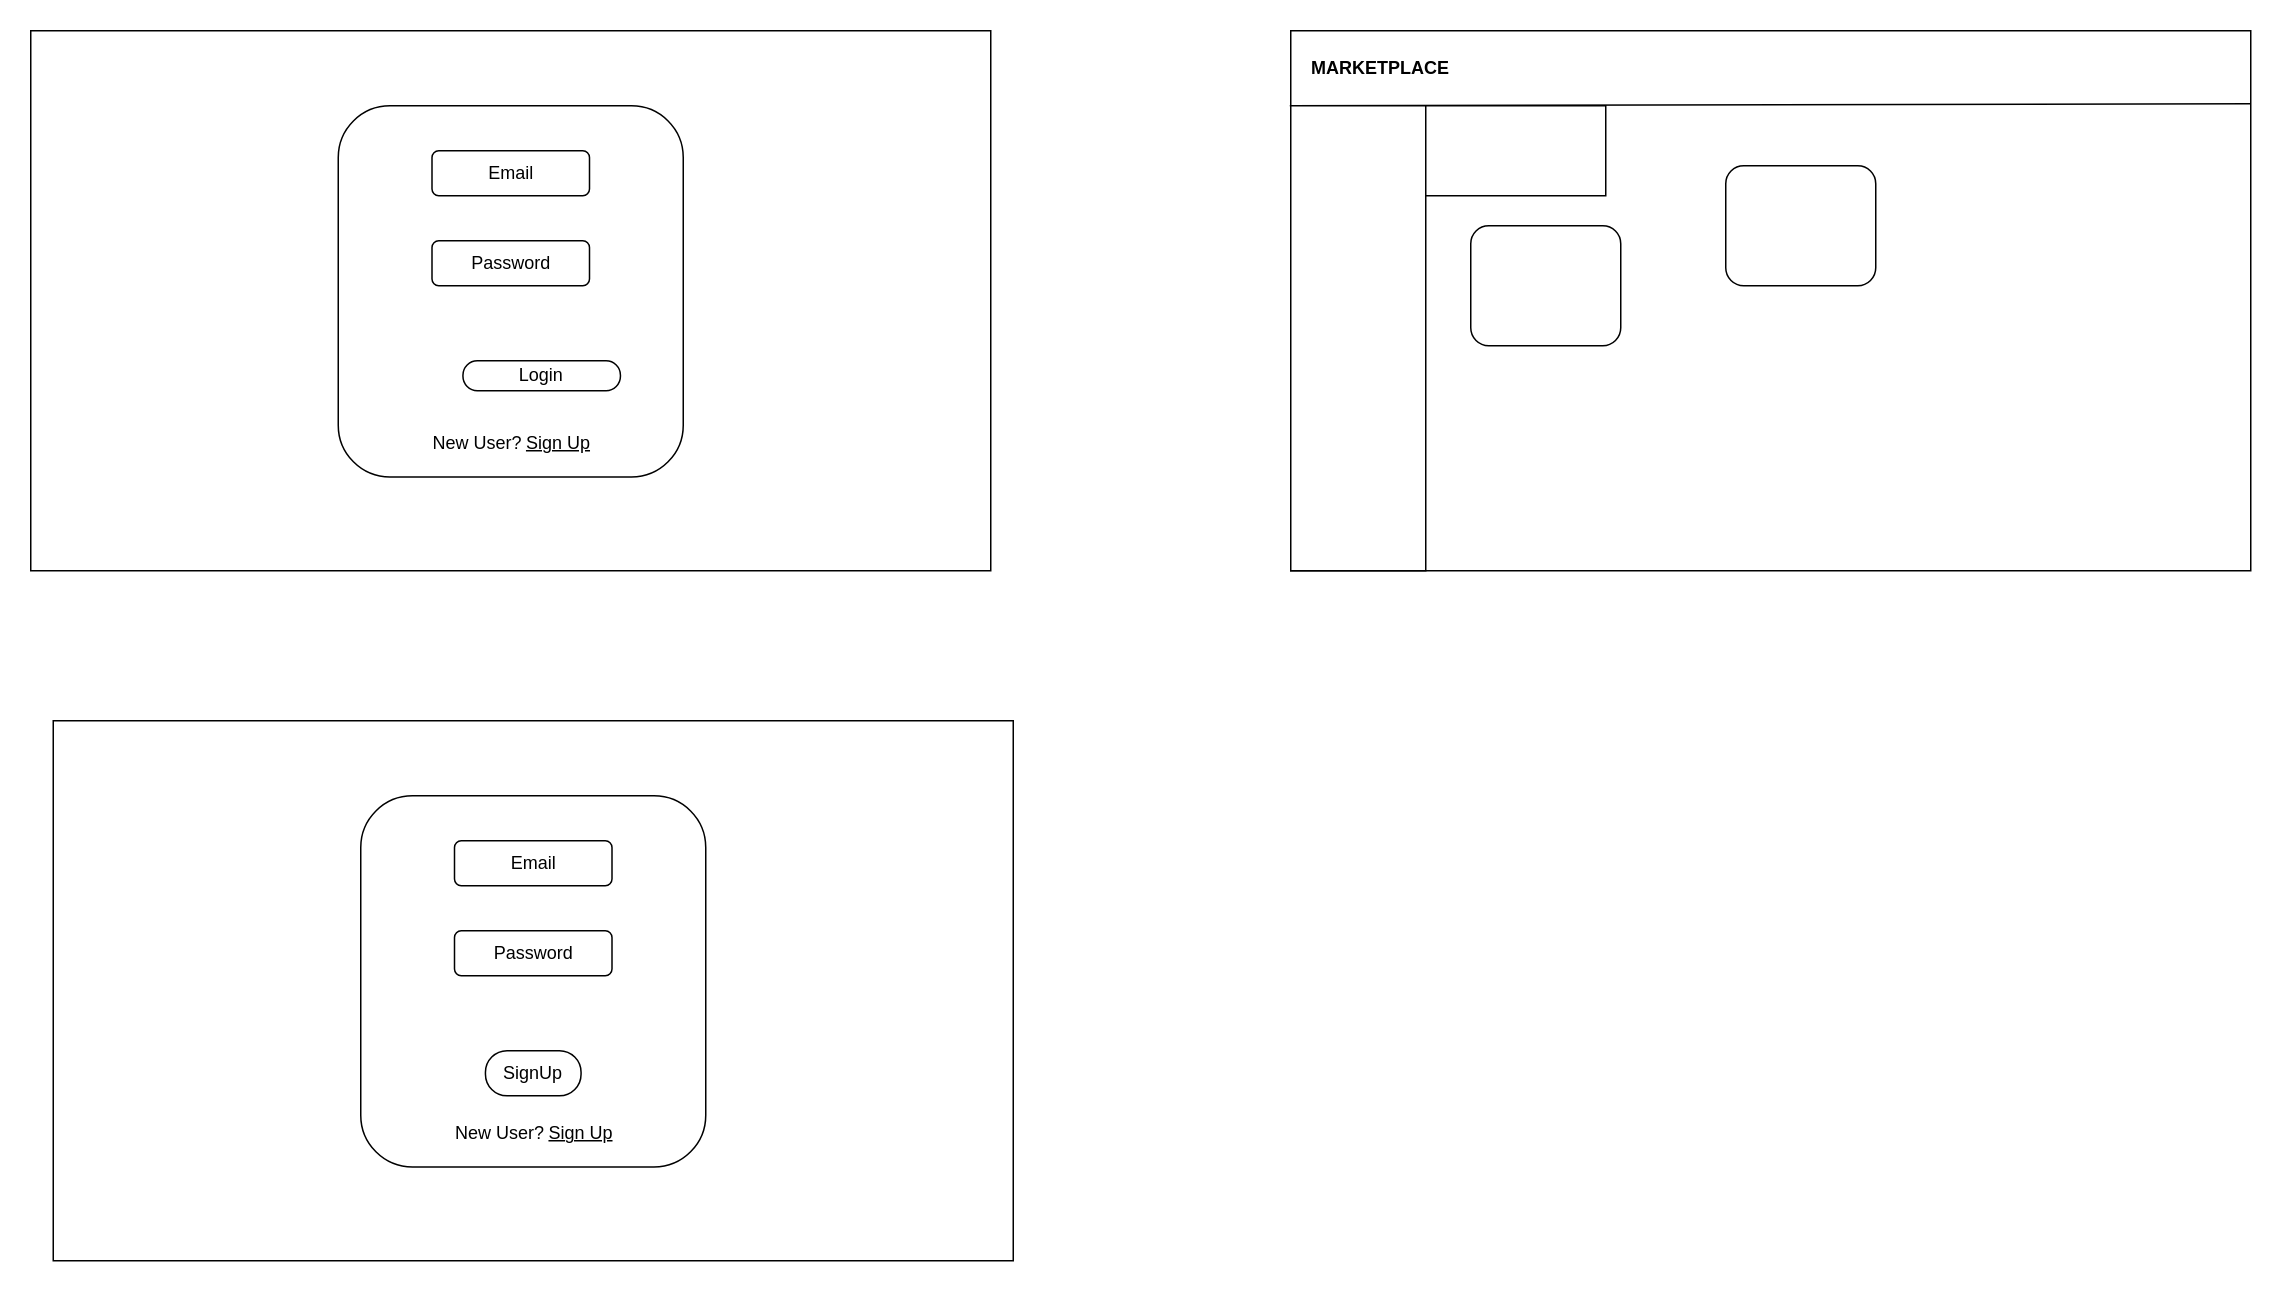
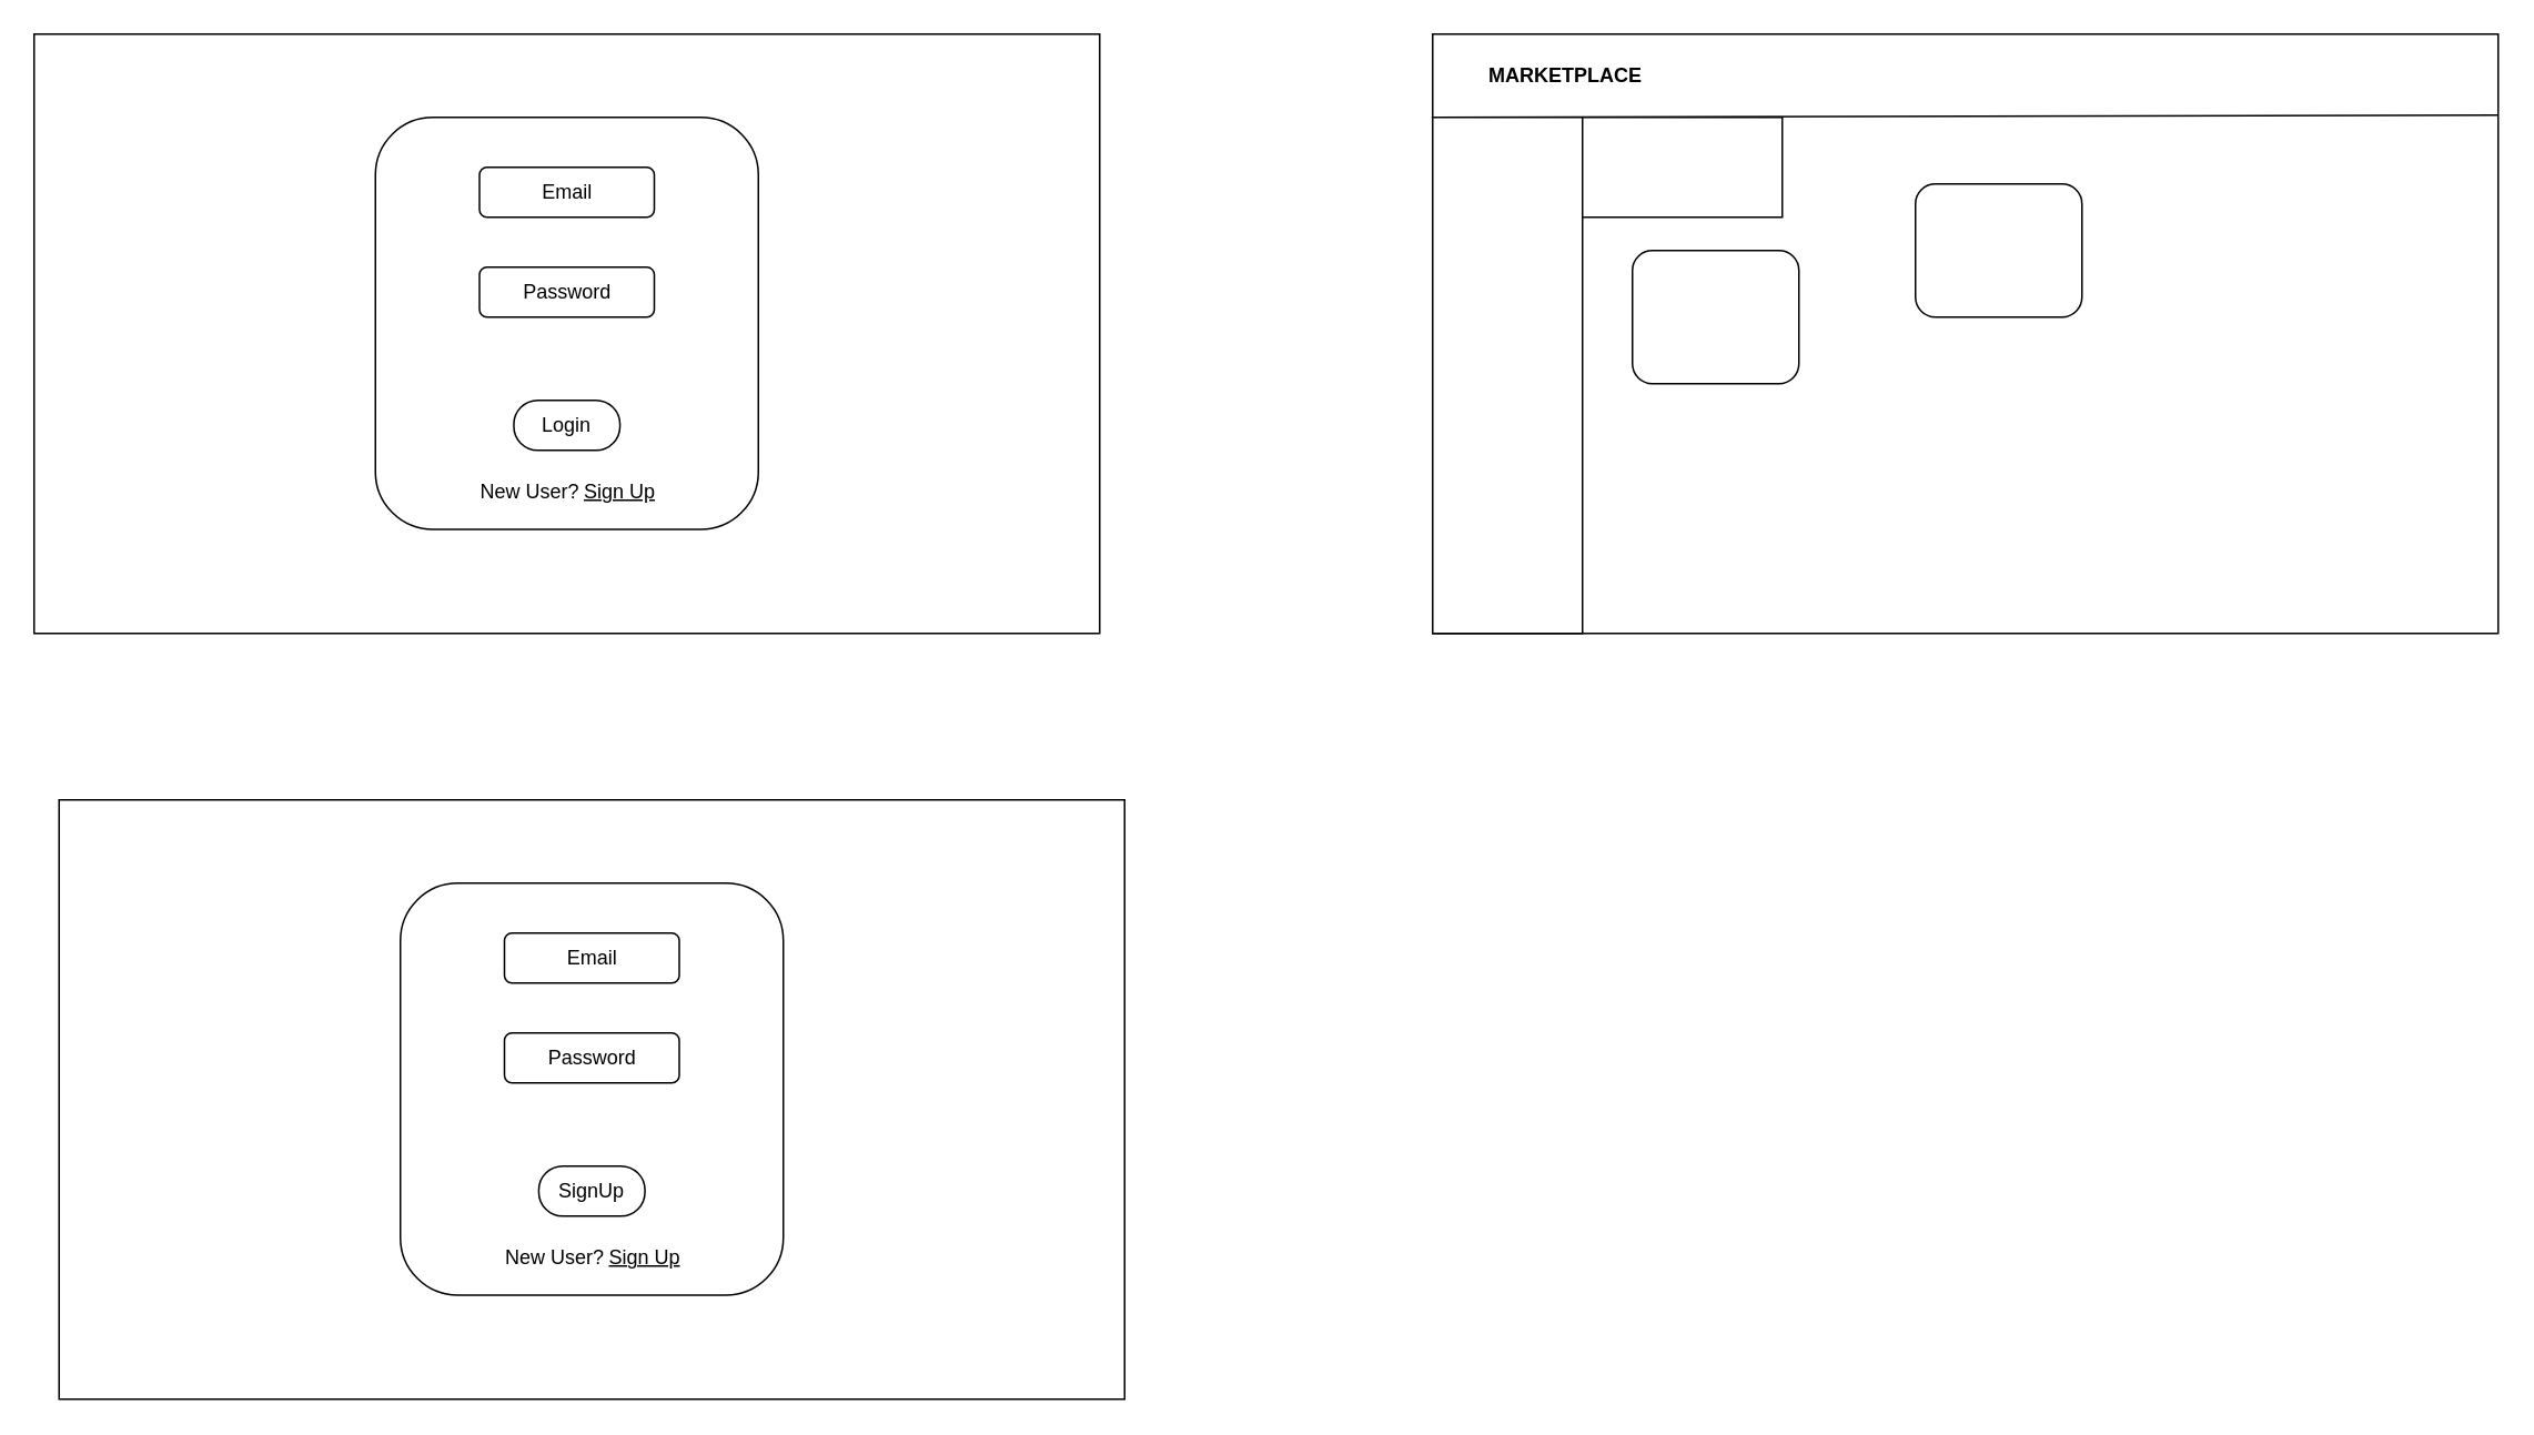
  <mxCell id="0" />
  <mxCell id="1" parent="0" />
  <mxCell id="2" value="" style="rounded=0;whiteSpace=wrap;html=1;" parent="1" vertex="1"><mxGeometry x="860" y="20" width="640" height="360" as="geometry" /></mxCell>
- <mxCell id="3" value="MARKETPLACE" style="text;html=1;align=center;verticalAlign=middle;whiteSpace=wrap;rounded=0;fontSize=12;fontStyle=1" parent="1" vertex="1"><mxGeometry x="860" y="30" width="120" height="30" as="geometry" /></mxCell>
+ <mxCell id="3" value="MARKETPLACE" style="text;html=1;align=center;verticalAlign=middle;whiteSpace=wrap;rounded=0;fontSize=12;fontStyle=1" parent="1" vertex="1"><mxGeometry x="880" y="30" width="120" height="30" as="geometry" /></mxCell>
  <mxCell id="4" value="" style="endArrow=none;html=1;rounded=0;exitX=-0.001;exitY=0.139;exitDx=0;exitDy=0;exitPerimeter=0;entryX=1;entryY=0.135;entryDx=0;entryDy=0;entryPerimeter=0;" parent="1" source="2" target="2" edge="1"><mxGeometry width="50" height="50" relative="1" as="geometry"><mxPoint x="1060" y="190" as="sourcePoint" /><mxPoint x="1110" y="140" as="targetPoint" /></mxGeometry></mxCell>
  <mxCell id="5" value="" style="shape=image;html=1;verticalAlign=top;verticalLabelPosition=bottom;labelBackgroundColor=#ffffff;imageAspect=0;aspect=fixed;image=https://cdn1.iconfinder.com/data/icons/unicons-line-vol-5/24/sign-out-alt-128.png;imageBorder=none;imageBackground=none;" vertex="1" parent="1"><mxGeometry x="1460" y="30" width="30" height="30" as="geometry" /></mxCell>
  <mxCell id="6" value="" style="whiteSpace=wrap;html=1;" vertex="1" parent="1"><mxGeometry x="860" y="70" width="90" height="310" as="geometry" /></mxCell>
  <mxCell id="7" value="" style="rounded=1;whiteSpace=wrap;html=1;" vertex="1" parent="1"><mxGeometry x="980" y="150" width="100" height="80" as="geometry" /></mxCell>
  <mxCell id="8" value="" style="rounded=1;whiteSpace=wrap;html=1;" vertex="1" parent="1"><mxGeometry x="1150" y="110" width="100" height="80" as="geometry" /></mxCell>
  <mxCell id="9" value="" style="rounded=0;whiteSpace=wrap;html=1;" vertex="1" parent="1"><mxGeometry x="950" y="70" width="120" height="60" as="geometry" /></mxCell>
  <mxCell id="10" value="" style="rounded=0;whiteSpace=wrap;html=1;" vertex="1" parent="1"><mxGeometry x="20" y="20" width="640" height="360" as="geometry" /></mxCell>
  <mxCell id="11" value="" style="rounded=1;whiteSpace=wrap;html=1;" vertex="1" parent="1"><mxGeometry x="225" y="70" width="230" height="247.5" as="geometry" /></mxCell>
  <mxCell id="12" value="Email" style="rounded=1;whiteSpace=wrap;html=1;" vertex="1" parent="1"><mxGeometry x="287.5" y="100" width="105" height="30" as="geometry" /></mxCell>
  <mxCell id="13" value="Password" style="rounded=1;whiteSpace=wrap;html=1;" vertex="1" parent="1"><mxGeometry x="287.5" y="160" width="105" height="30" as="geometry" /></mxCell>
- <mxCell id="14" value="Login" style="rounded=1;whiteSpace=wrap;html=1;labelBorderColor=none;arcSize=48;fillColor=light-dark(#FFFFFF,#3399FF);" vertex="1" parent="1"><mxGeometry x="308.13" y="240" width="105" height="20" as="geometry" /></mxCell>
+ <mxCell id="14" value="Login" style="rounded=1;whiteSpace=wrap;html=1;labelBorderColor=none;arcSize=48;fillColor=light-dark(#FFFFFF,#3399FF);" vertex="1" parent="1"><mxGeometry x="308.13" y="240" width="63.75" height="30" as="geometry" /></mxCell>
  <mxCell id="15" value="New User?" style="text;html=1;align=center;verticalAlign=middle;whiteSpace=wrap;rounded=0;" vertex="1" parent="1"><mxGeometry x="283.13" y="280" width="70" height="30" as="geometry" /></mxCell>
  <mxCell id="16" value="Sign Up" style="text;html=1;align=center;verticalAlign=middle;whiteSpace=wrap;rounded=0;fontStyle=4;fontColor=light-dark(#000000,#66B2FF);" vertex="1" parent="1"><mxGeometry x="346.88" y="280" width="50" height="30" as="geometry" /></mxCell>
  <mxCell id="17" value="" style="rounded=0;whiteSpace=wrap;html=1;" vertex="1" parent="1"><mxGeometry x="35" y="480" width="640" height="360" as="geometry" /></mxCell>
  <mxCell id="18" value="" style="rounded=1;whiteSpace=wrap;html=1;" vertex="1" parent="1"><mxGeometry x="240" y="530" width="230" height="247.5" as="geometry" /></mxCell>
  <mxCell id="19" value="Email" style="rounded=1;whiteSpace=wrap;html=1;" vertex="1" parent="1"><mxGeometry x="302.5" y="560" width="105" height="30" as="geometry" /></mxCell>
  <mxCell id="20" value="Password" style="rounded=1;whiteSpace=wrap;html=1;" vertex="1" parent="1"><mxGeometry x="302.5" y="620" width="105" height="30" as="geometry" /></mxCell>
  <mxCell id="21" value="SignUp" style="rounded=1;whiteSpace=wrap;html=1;labelBorderColor=none;arcSize=48;fillColor=light-dark(#FFFFFF,#3399FF);" vertex="1" parent="1"><mxGeometry x="323.13" y="700" width="63.75" height="30" as="geometry" /></mxCell>
  <mxCell id="22" value="New User?" style="text;html=1;align=center;verticalAlign=middle;whiteSpace=wrap;rounded=0;" vertex="1" parent="1"><mxGeometry x="298.13" y="740" width="70" height="30" as="geometry" /></mxCell>
  <mxCell id="23" value="Sign Up" style="text;html=1;align=center;verticalAlign=middle;whiteSpace=wrap;rounded=0;fontStyle=4;fontColor=light-dark(#000000,#66B2FF);" vertex="1" parent="1"><mxGeometry x="361.88" y="740" width="50" height="30" as="geometry" /></mxCell>
